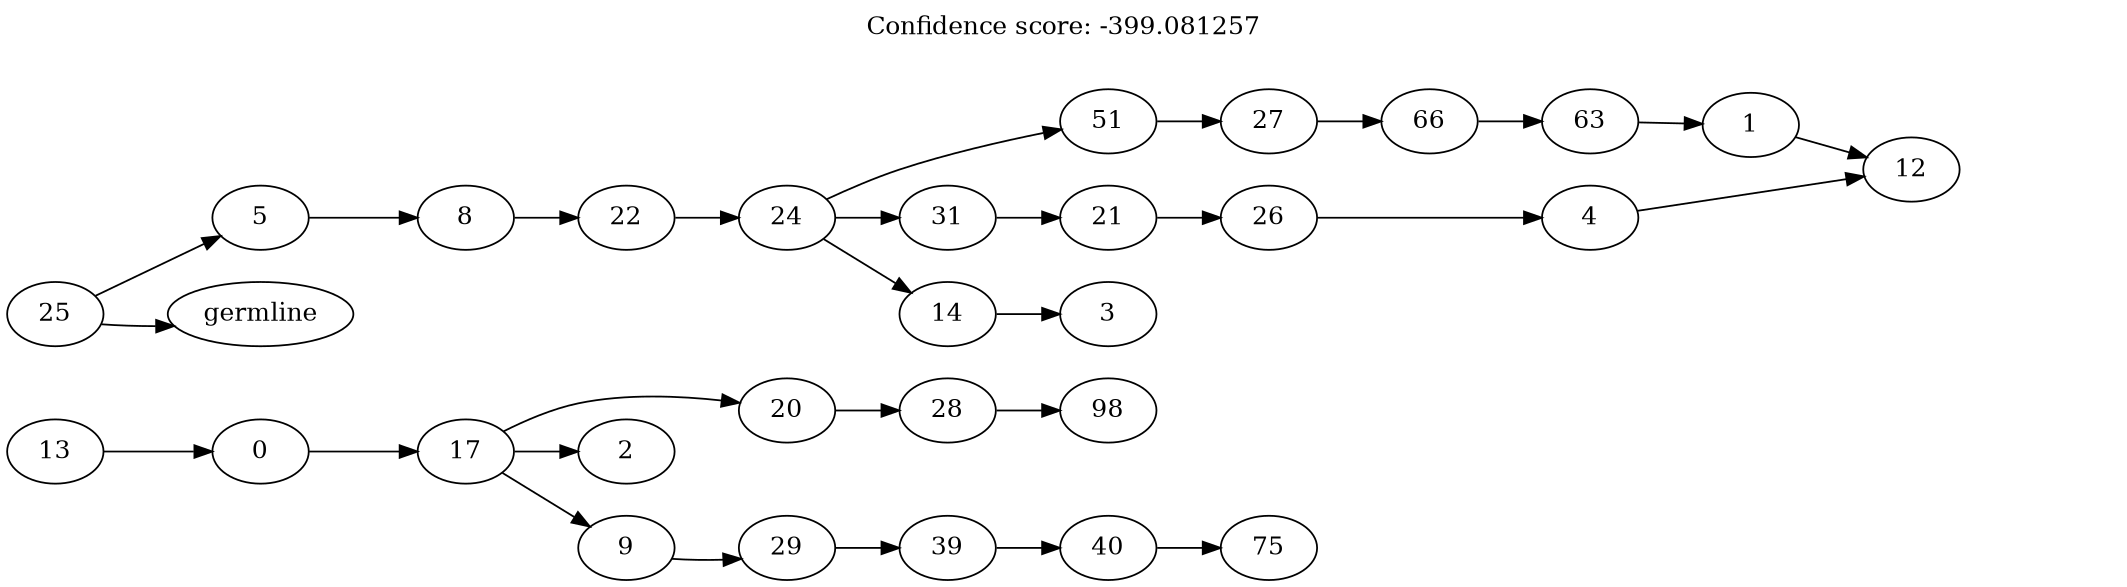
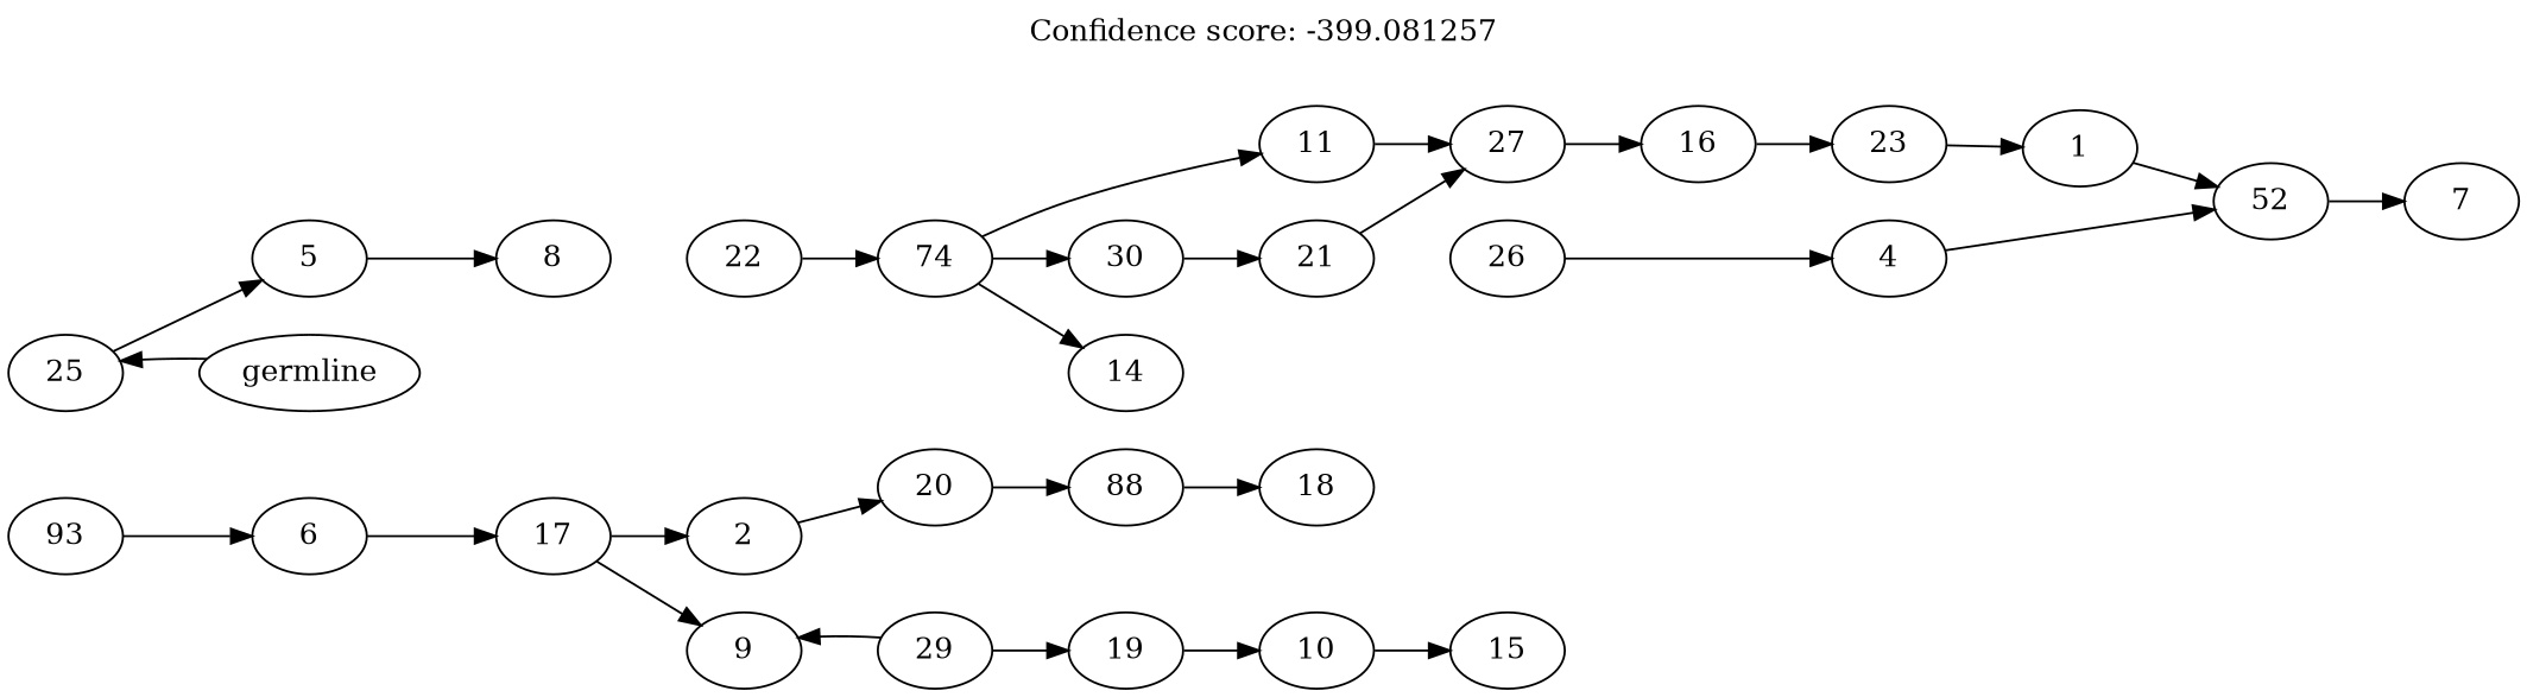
  digraph {
    label="Confidence score: -399.081257"
    labelloc=t
    rankdir=LR
-   n1 [label=28]
-   n2 [label=98]
+   n1 [label=88]
+   n2 [label=18]
    n3 [label=20]
    n4 [label=2]
-   n5 [label=40]
-   n6 [label=75]
-   n7 [label=39]
+   n5 [label=10]
+   n6 [label=15]
+   n7 [label=19]
    n8 [label=29]
    n9 [label=9]
    n10 [label=17]
-   n11 [label=0]
-   n12 [label=13]
+   n11 [label=6]
+   n12 [label=93]
    n13 [label=1]
-   n14 [label=12]
-   n15 [label=63]
-   n16 [label=66]
+   n14 [label=52]
+   n15 [label=23]
+   n16 [label=16]
    n17 [label=27]
-   n18 [label=51]
+   n18 [label=11]
+   n19 [label=7]
    n20 [label=4]
    n21 [label=26]
    n22 [label=21]
-   n23 [label=31]
+   n23 [label=30]
    n24 [label=14]
-   n25 [label=3]
-   n26 [label=24]
+   n26 [label=74]
    n27 [label=22]
    n28 [label=8]
    n29 [label=5]
    n30 [label=25]
    n31 [label=germline]
    n1 -> n2
    n3 -> n1
-   n10 -> n3
+   n4 -> n3
    n5 -> n6
    n7 -> n5
    n8 -> n7
-   n9 -> n8
+   n8 -> n9
    n10 -> n4
    n10 -> n9
    n11 -> n10
    n12 -> n11
    n13 -> n14
+   n14 -> n19
    n15 -> n13
    n16 -> n15
    n17 -> n16
    n18 -> n17
    n20 -> n14
    n21 -> n20
-   n22 -> n21
+   n22 -> n17
    n23 -> n22
-   n24 -> n25
    n26 -> n18
    n26 -> n23
    n26 -> n24
    n27 -> n26
-   n28 -> n27
    n29 -> n28
    n30 -> n29
-   n30 -> n31
+   n31 -> n30
  }
